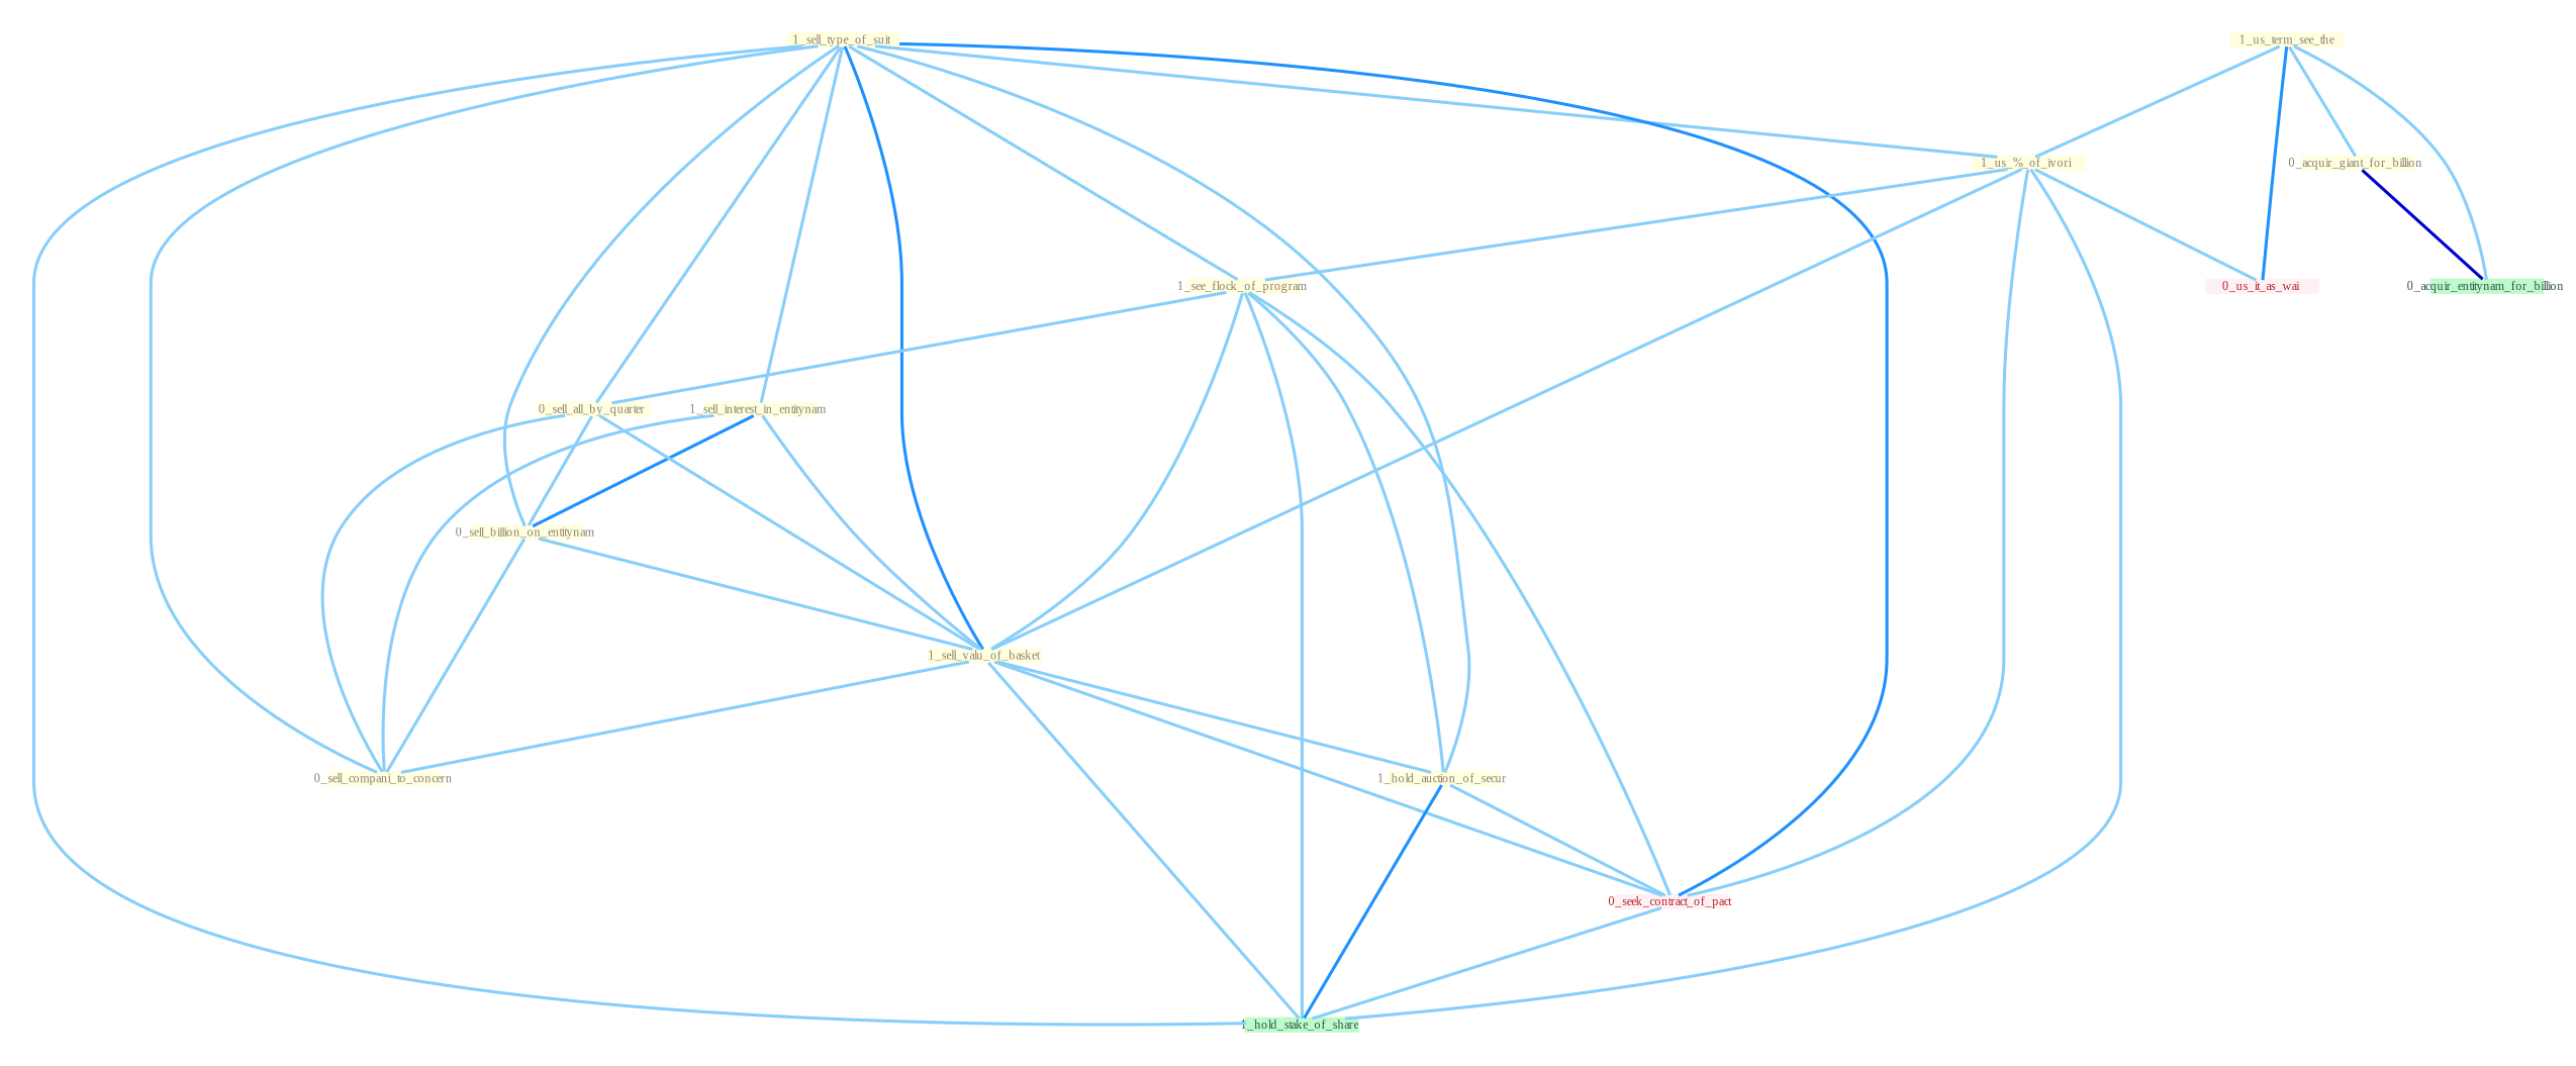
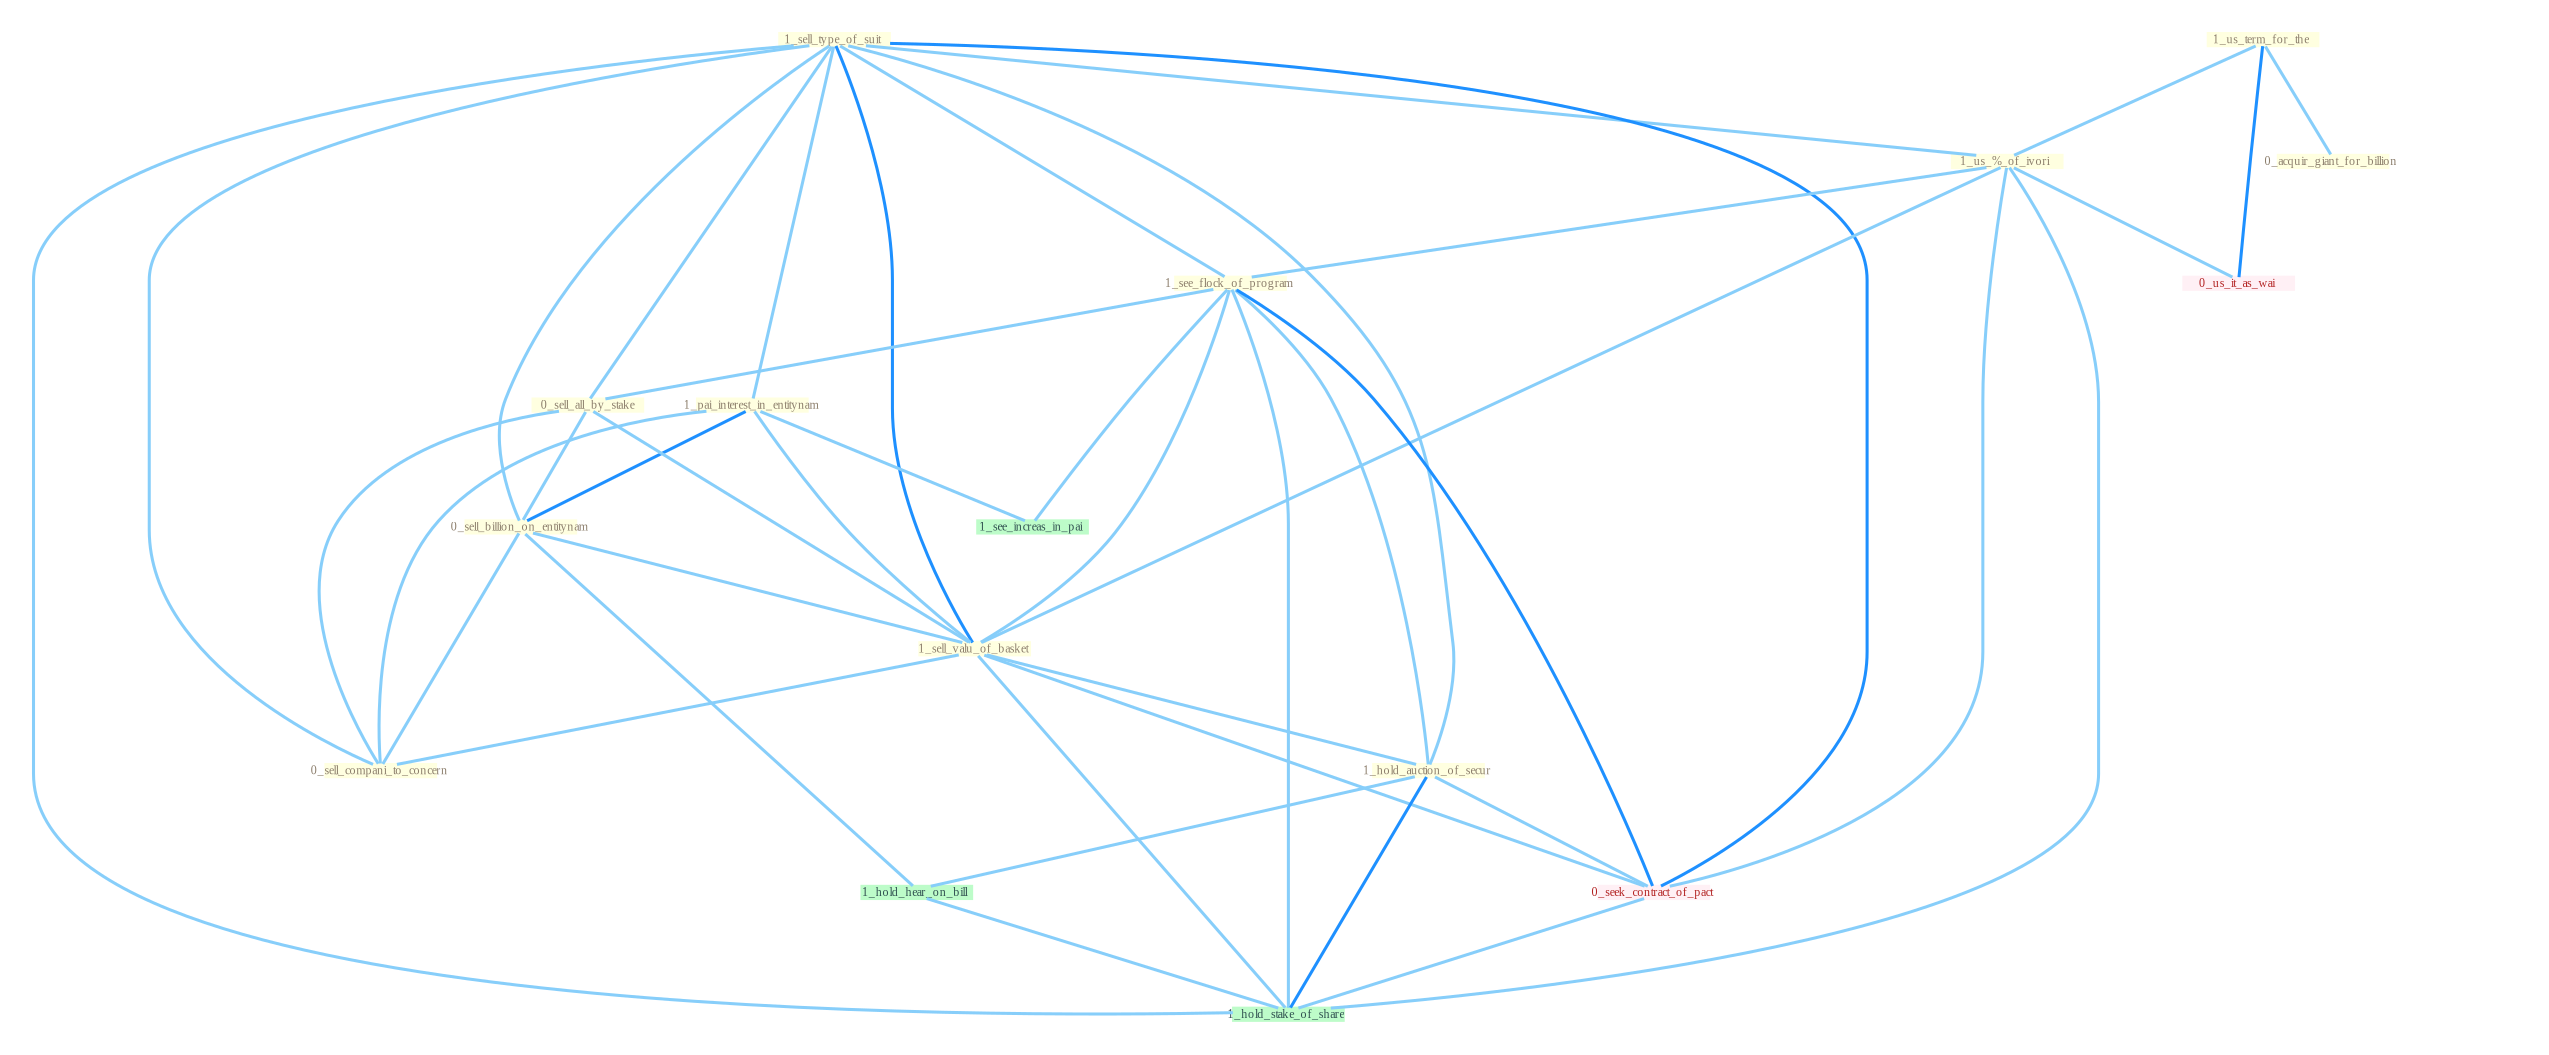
  graph {
    fontname="Liberation Serif"
    node [color="#ffffe0" fixedsize=true fontcolor="#8b7d6b" fontname="Liberation Serif" fontsize=4 shape=polygon style=filled]
    edge [color="#87cefa" fontname="Liberation Serif" w=1]
-   "1_us_term_for_the " [height=.06 width=.5 label="1_us_term_see_the"]
+   "1_us_term_for_the " [height=.06 width=.5]
    "1_sell_type_of_suit " [height=.06 width=.5]
    "1_us_%_of_ivori " [height=.06 width=.5]
    "1_see_flock_of_program " [height=.06 width=.5]
-   "1_sell_interest_in_entitynam " [height=.06 width=.5]
+   "1_sell_interest_in_entitynam " [height=.06 width=.5 label="1_pai_interest_in_entitynam"]
    "0_acquir_giant_for_billion " [height=.06 width=.5]
-   "0_sell_all_by_quarter " [height=.06 width=.5]
+   "0_sell_all_by_quarter " [height=.06 width=.5 label="0_sell_all_by_stake"]
    "0_sell_billion_on_entitynam " [height=.06 width=.5]
    "1_sell_valu_of_basket " [height=.06 width=.5]
    "0_sell_compani_to_concern " [height=.06 width=.5]
    "1_hold_auction_of_secur " [height=.06 width=.5]
    "0_seek_contract_of_pact " [color="#fff0f5" fontcolor="#b22222" height=.06 width=.5]
    "0_us_it_as_wai " [color="#fff0f5" fontcolor="#b22222" height=.06 width=.5]
-   "0_acquir_entitynam_for_billion " [color="#BDFCC9" fontcolor="#2f4f4f" height=.06 width=.5]
    "1_hold_stake_of_share " [color="#BDFCC9" fontcolor="#2f4f4f" height=.06 width=.5]
+   "1_see_increas_in_pai " [color="#BDFCC9" fontcolor="#2f4f4f" height=.06 width=.5]
+   "1_hold_hear_on_bill " [color="#BDFCC9" fontcolor="#2f4f4f" height=.06 width=.5]
    subgraph sub_1 {
      "1_us_term_for_the "
      "1_sell_type_of_suit "
      "1_us_%_of_ivori "
      "1_see_flock_of_program "
      "1_sell_interest_in_entitynam "
      "0_acquir_giant_for_billion "
      "0_sell_all_by_quarter "
      "0_sell_billion_on_entitynam "
      "1_sell_valu_of_basket "
      "0_sell_compani_to_concern "
      "1_hold_auction_of_secur "
    }
    subgraph sub_2 {
      "0_seek_contract_of_pact "
      "0_us_it_as_wai "
    }
    "1_us_term_for_the " -- "1_us_%_of_ivori "
    "1_us_term_for_the " -- "0_acquir_giant_for_billion "
    "1_us_term_for_the " -- "0_us_it_as_wai " [color="#1e90ff"]
-   "1_us_term_for_the " -- "0_acquir_entitynam_for_billion "
    "1_sell_type_of_suit " -- "1_us_%_of_ivori "
    "1_sell_type_of_suit " -- "1_see_flock_of_program "
    "1_sell_type_of_suit " -- "1_sell_interest_in_entitynam "
    "1_sell_type_of_suit " -- "0_sell_all_by_quarter "
    "1_sell_type_of_suit " -- "0_sell_billion_on_entitynam "
    "1_sell_type_of_suit " -- "1_sell_valu_of_basket " [color="#1e90ff" w=2]
    "1_sell_type_of_suit " -- "0_sell_compani_to_concern "
    "1_sell_type_of_suit " -- "1_hold_auction_of_secur "
    "1_sell_type_of_suit " -- "0_seek_contract_of_pact " [color="#1e90ff"]
    "1_sell_type_of_suit " -- "1_hold_stake_of_share "
    "1_us_%_of_ivori " -- "1_see_flock_of_program "
    "1_us_%_of_ivori " -- "1_sell_valu_of_basket "
    "1_us_%_of_ivori " -- "0_seek_contract_of_pact "
    "1_us_%_of_ivori " -- "0_us_it_as_wai "
    "1_us_%_of_ivori " -- "1_hold_stake_of_share "
    "1_see_flock_of_program " -- "0_sell_all_by_quarter "
    "1_see_flock_of_program " -- "1_sell_valu_of_basket "
    "1_see_flock_of_program " -- "1_hold_auction_of_secur "
-   "1_see_flock_of_program " -- "0_seek_contract_of_pact "
+   "1_see_flock_of_program " -- "0_seek_contract_of_pact " [color="#1e90ff"]
    "1_see_flock_of_program " -- "1_hold_stake_of_share "
+   "1_see_flock_of_program " -- "1_see_increas_in_pai "
    "1_sell_interest_in_entitynam " -- "0_sell_billion_on_entitynam " [color="#1e90ff" w=2]
    "1_sell_interest_in_entitynam " -- "1_sell_valu_of_basket "
    "1_sell_interest_in_entitynam " -- "0_sell_compani_to_concern "
-   "0_acquir_giant_for_billion " -- "0_acquir_entitynam_for_billion " [color="#0000cd" w=3]
+   "1_sell_interest_in_entitynam " -- "1_see_increas_in_pai "
    "0_sell_all_by_quarter " -- "0_sell_billion_on_entitynam "
    "0_sell_all_by_quarter " -- "1_sell_valu_of_basket "
    "0_sell_all_by_quarter " -- "0_sell_compani_to_concern "
    "0_sell_billion_on_entitynam " -- "1_sell_valu_of_basket "
    "0_sell_billion_on_entitynam " -- "0_sell_compani_to_concern "
+   "0_sell_billion_on_entitynam " -- "1_hold_hear_on_bill "
    "1_sell_valu_of_basket " -- "0_sell_compani_to_concern "
    "1_sell_valu_of_basket " -- "1_hold_auction_of_secur "
    "1_sell_valu_of_basket " -- "0_seek_contract_of_pact "
    "1_sell_valu_of_basket " -- "1_hold_stake_of_share "
    "1_hold_auction_of_secur " -- "0_seek_contract_of_pact "
    "1_hold_auction_of_secur " -- "1_hold_stake_of_share " [color="#1e90ff" w=2]
+   "1_hold_auction_of_secur " -- "1_hold_hear_on_bill "
    "0_seek_contract_of_pact " -- "1_hold_stake_of_share "
+   "1_hold_hear_on_bill " -- "1_hold_stake_of_share "
  }
